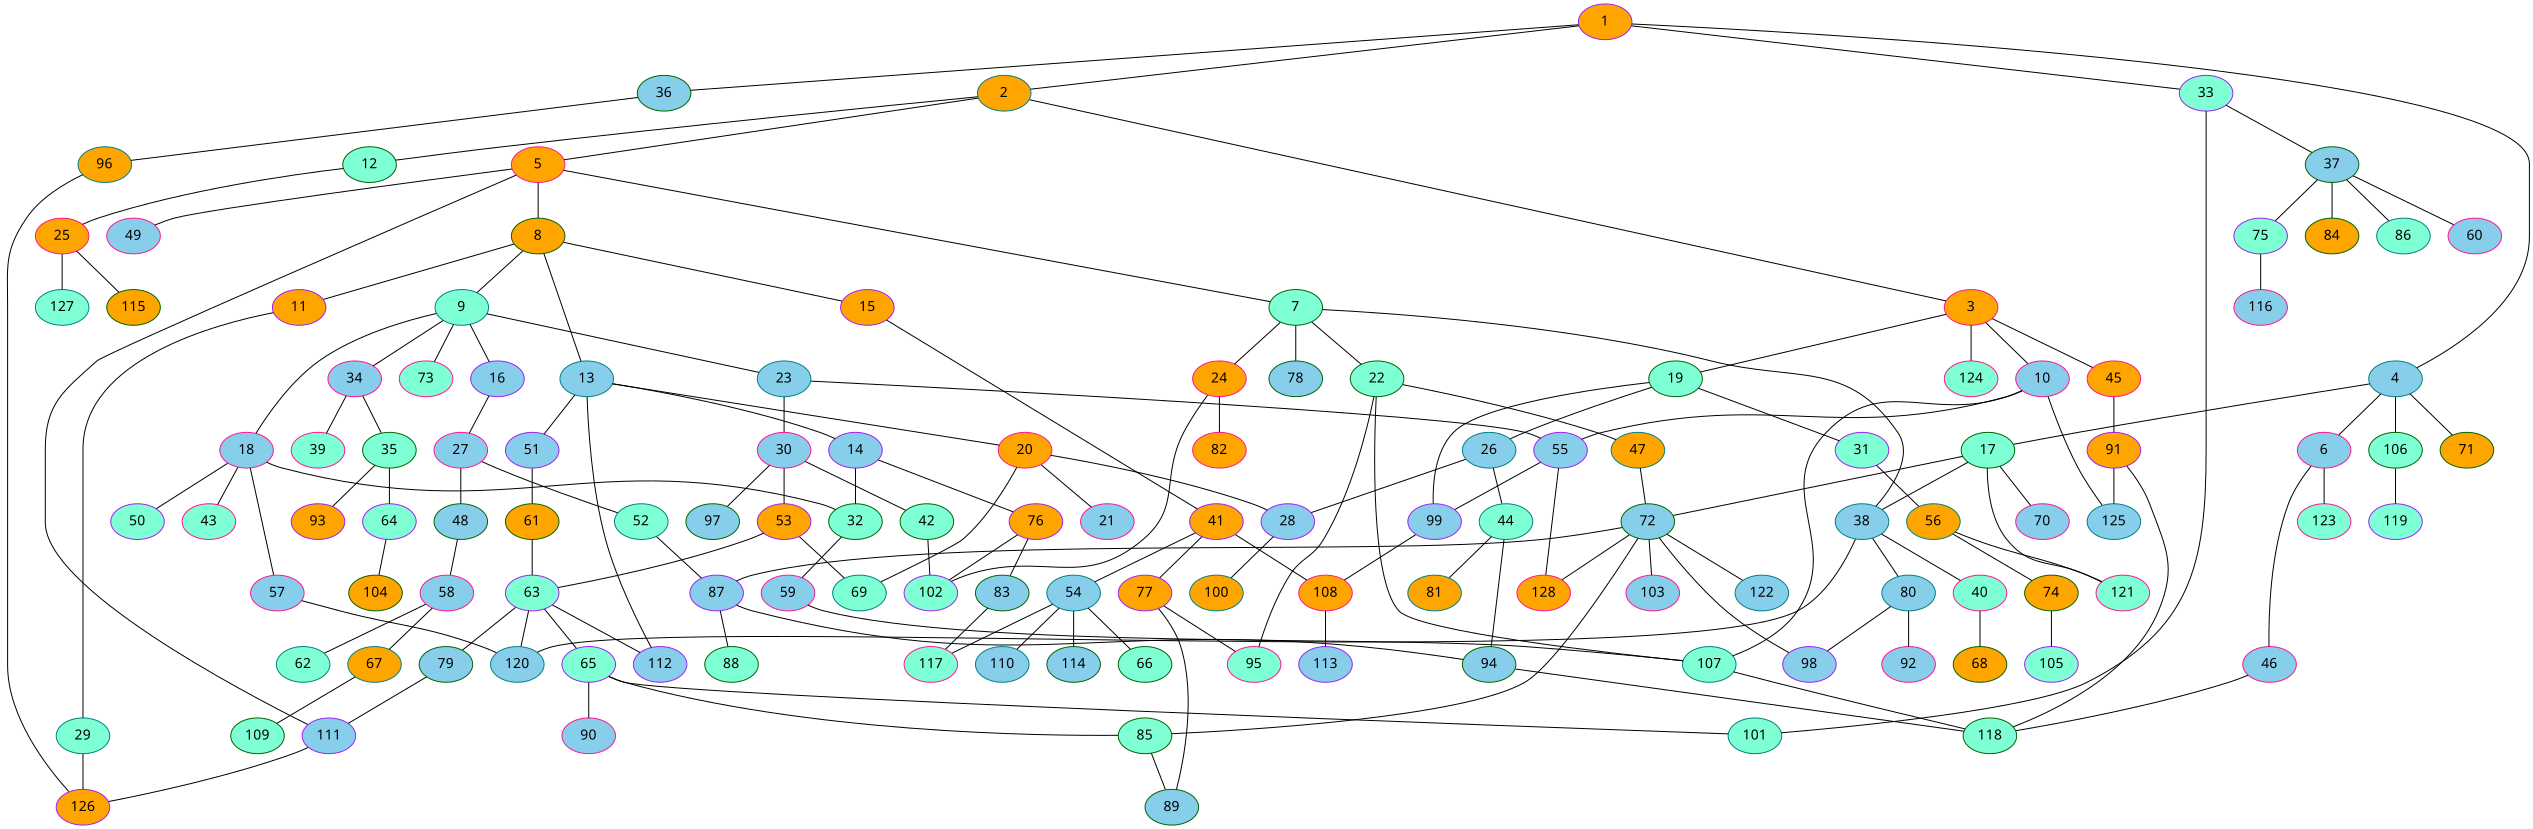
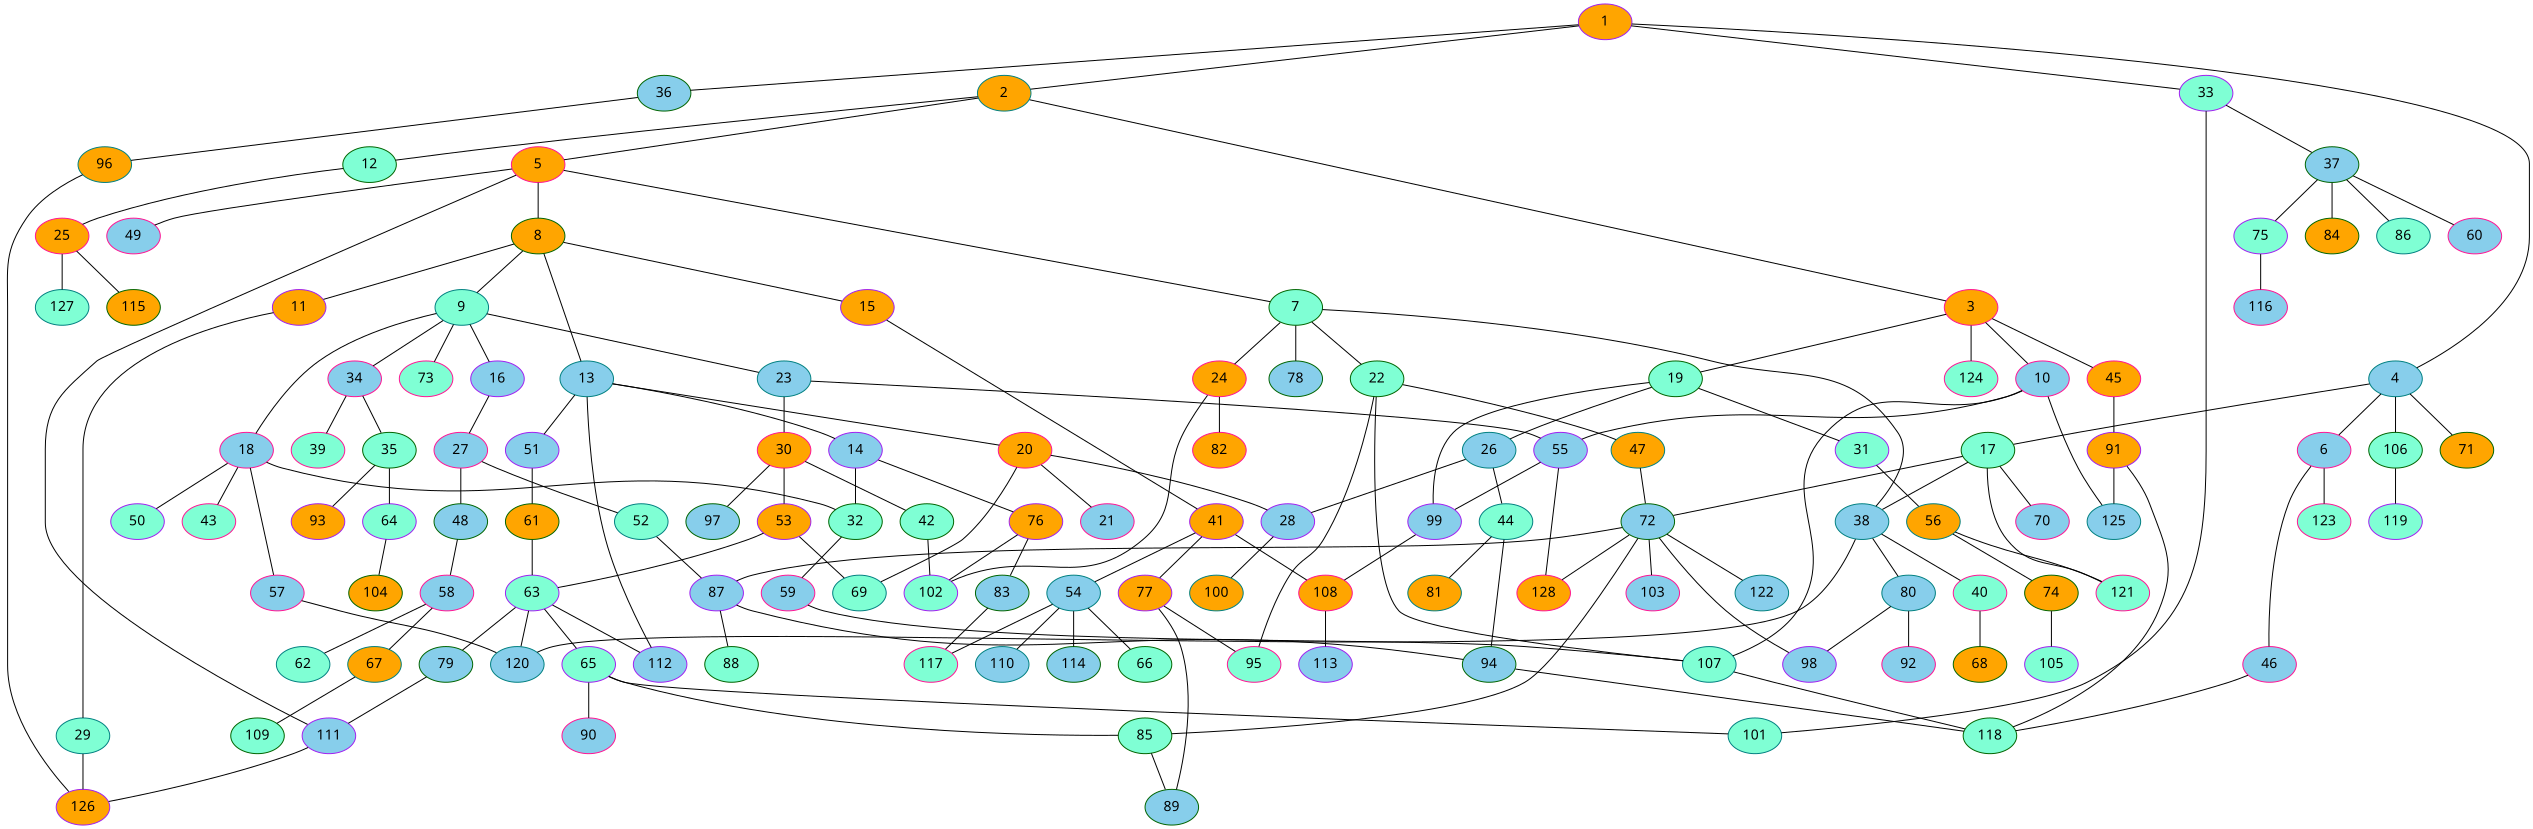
  graph {
    fontname="Noto Sans"
    node [color=deeppink fillcolor=skyblue fontname="Noto Sans" style=filled]
    edge [fontname="Noto Sans"]
    1 [color=purple fillcolor=orange]
    2 [color=teal fillcolor=orange]
    4 [color=teal]
    33 [color=purple fillcolor=aquamarine]
    36 [color=darkgreen]
    3 [fillcolor=orange]
    5 [fillcolor=orange]
    12 [color=darkgreen fillcolor=aquamarine]
    6
    17 [color=darkgreen fillcolor=aquamarine]
    71 [color=darkgreen fillcolor=orange]
    106 [color=darkgreen fillcolor=aquamarine]
    37 [color=darkgreen]
    101 [color=teal fillcolor=aquamarine]
    96 [color=teal fillcolor=orange]
    10
    19 [color=darkgreen fillcolor=aquamarine]
    45 [fillcolor=orange]
    124 [fillcolor=aquamarine]
    7 [color=darkgreen fillcolor=aquamarine]
    8 [color=darkgreen fillcolor=orange]
    49
    111 [color=purple]
    25 [fillcolor=orange]
    55 [color=purple]
    107 [color=teal fillcolor=aquamarine]
    125 [color=teal]
    26 [color=teal]
    31 [color=purple fillcolor=aquamarine]
    99 [color=purple]
    91 [color=purple fillcolor=orange]
    46
    123 [fillcolor=aquamarine]
    38 [color=teal]
    70
    72 [color=darkgreen]
    121 [fillcolor=aquamarine]
    119 [color=purple fillcolor=aquamarine]
    22 [color=darkgreen fillcolor=aquamarine]
    24 [fillcolor=orange]
    78 [color=darkgreen]
    9 [color=teal fillcolor=aquamarine]
    11 [color=purple fillcolor=orange]
    13 [color=teal]
    15 [color=purple fillcolor=orange]
    126 [color=purple fillcolor=orange]
    118 [color=darkgreen fillcolor=aquamarine]
    47 [color=teal fillcolor=orange]
    95 [fillcolor=aquamarine]
    82 [fillcolor=orange]
    102 [color=purple fillcolor=aquamarine]
    40 [fillcolor=aquamarine]
    80 [color=teal]
    120 [color=teal]
    16 [color=purple]
    18
    23 [color=teal]
    34
    73 [fillcolor=aquamarine]
    29 [color=teal fillcolor=aquamarine]
    14 [color=purple]
    20 [fillcolor=orange]
    51 [color=purple]
    112 [color=purple]
    41 [color=purple fillcolor=orange]
    27
    32 [color=darkgreen fillcolor=aquamarine]
    43 [fillcolor=aquamarine]
    50 [color=purple fillcolor=aquamarine]
    57
-   30
+   30 [fillcolor=orange]
    35 [color=darkgreen fillcolor=aquamarine]
    39 [fillcolor=aquamarine]
    128 [fillcolor=orange]
    115 [color=darkgreen fillcolor=orange]
    127 [color=teal fillcolor=aquamarine]
    76 [color=purple fillcolor=orange]
    21
    28 [color=purple]
    69 [color=teal fillcolor=aquamarine]
    61 [color=darkgreen fillcolor=orange]
    59
    83 [color=darkgreen]
    54 [color=teal]
    77 [color=purple fillcolor=orange]
    108 [fillcolor=orange]
    48 [color=darkgreen]
    52 [color=teal fillcolor=aquamarine]
    87 [color=purple]
    85 [color=darkgreen fillcolor=aquamarine]
    98 [color=purple]
    103
    122 [color=teal]
    44 [color=teal fillcolor=aquamarine]
    56 [color=teal fillcolor=orange]
    100 [color=teal fillcolor=orange]
    42 [color=darkgreen fillcolor=aquamarine]
    53 [color=purple fillcolor=orange]
    97 [color=darkgreen]
    81 [color=teal fillcolor=orange]
    94 [color=darkgreen]
    58
    63 [color=purple fillcolor=aquamarine]
    74 [color=darkgreen fillcolor=orange]
    60
    75 [color=purple fillcolor=aquamarine]
    84 [color=darkgreen fillcolor=orange]
    86 [color=teal fillcolor=aquamarine]
    64 [color=purple fillcolor=aquamarine]
    93 [color=purple fillcolor=orange]
    104 [color=darkgreen fillcolor=orange]
    116
    68 [color=darkgreen fillcolor=orange]
    92
    66 [color=darkgreen fillcolor=aquamarine]
    110 [color=teal]
    114 [color=darkgreen]
    117 [fillcolor=aquamarine]
    89 [color=darkgreen]
    113 [color=purple]
    62 [color=teal fillcolor=aquamarine]
    67 [color=teal fillcolor=orange]
    88 [color=darkgreen fillcolor=aquamarine]
    65 [color=purple fillcolor=aquamarine]
    79 [color=darkgreen]
    105 [color=purple fillcolor=aquamarine]
    109 [color=darkgreen fillcolor=aquamarine]
    90
    1 -- 2
    1 -- 4
    1 -- 33
    1 -- 36
    2 -- 3
    2 -- 5
    2 -- 12
    4 -- 6
    4 -- 17
    4 -- 71
    4 -- 106
    33 -- 37
    33 -- 101
    36 -- 96
    3 -- 10
    3 -- 19
    3 -- 45
    3 -- 124
    5 -- 7
    5 -- 8
    5 -- 49
    5 -- 111
    12 -- 25
    6 -- 46
    6 -- 123
    17 -- 38
    17 -- 70
    17 -- 72
    17 -- 121
    106 -- 119
    37 -- 60
    37 -- 75
    37 -- 84
    37 -- 86
    96 -- 126
    10 -- 55
    10 -- 107
    10 -- 125
    19 -- 26
    19 -- 31
    19 -- 99
    45 -- 91
    7 -- 38
    7 -- 22
    7 -- 24
    7 -- 78
    8 -- 9
    8 -- 11
    8 -- 13
    8 -- 15
    111 -- 126
    25 -- 115
    25 -- 127
    55 -- 99
    55 -- 128
    107 -- 118
    26 -- 28
    26 -- 44
    31 -- 56
    99 -- 108
    91 -- 125
    91 -- 118
    46 -- 118
    38 -- 40
    38 -- 80
    38 -- 120
    72 -- 128
    72 -- 87
    72 -- 85
    72 -- 98
    72 -- 103
    72 -- 122
    22 -- 107
    22 -- 47
    22 -- 95
    24 -- 82
    24 -- 102
    9 -- 16
    9 -- 18
    9 -- 23
    9 -- 34
    9 -- 73
    11 -- 29
    13 -- 14
    13 -- 20
    13 -- 51
    13 -- 112
    15 -- 41
    47 -- 72
    40 -- 68
    80 -- 98
    80 -- 92
    16 -- 27
    18 -- 32
    18 -- 43
    18 -- 50
    18 -- 57
    23 -- 55
    23 -- 30
    34 -- 35
    34 -- 39
    29 -- 126
    14 -- 32
    14 -- 76
    20 -- 21
    20 -- 28
    20 -- 69
    51 -- 61
    41 -- 54
    41 -- 77
    41 -- 108
    27 -- 48
    27 -- 52
    32 -- 59
    57 -- 120
    30 -- 42
    30 -- 53
    30 -- 97
    35 -- 64
    35 -- 93
    76 -- 102
    76 -- 83
    28 -- 100
    61 -- 63
    59 -- 107
    83 -- 117
    54 -- 66
    54 -- 110
    54 -- 114
    54 -- 117
    77 -- 95
    77 -- 89
    108 -- 113
    48 -- 58
    52 -- 87
    87 -- 94
    87 -- 88
    85 -- 89
    44 -- 81
    44 -- 94
    56 -- 121
    56 -- 74
    42 -- 102
    53 -- 69
    53 -- 63
    94 -- 118
    58 -- 62
    58 -- 67
    63 -- 120
    63 -- 112
    63 -- 65
    63 -- 79
    74 -- 105
    75 -- 116
    64 -- 104
    67 -- 109
    65 -- 101
    65 -- 85
    65 -- 90
    79 -- 111
  }
